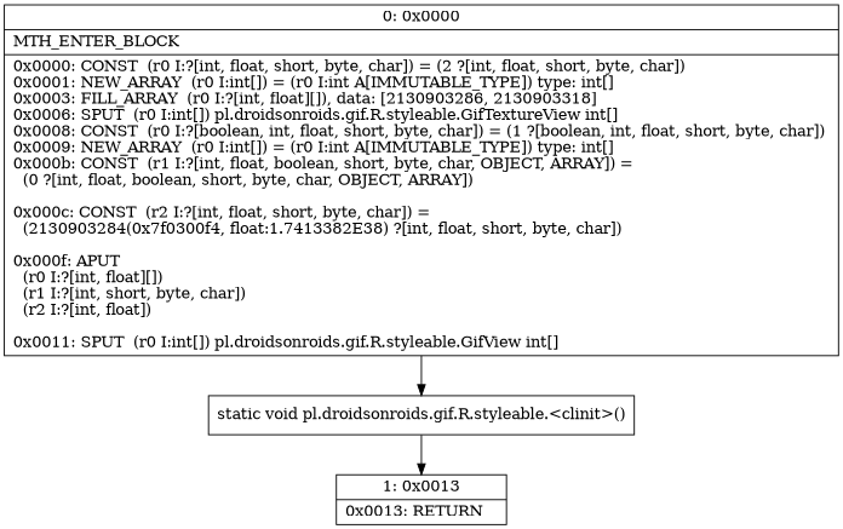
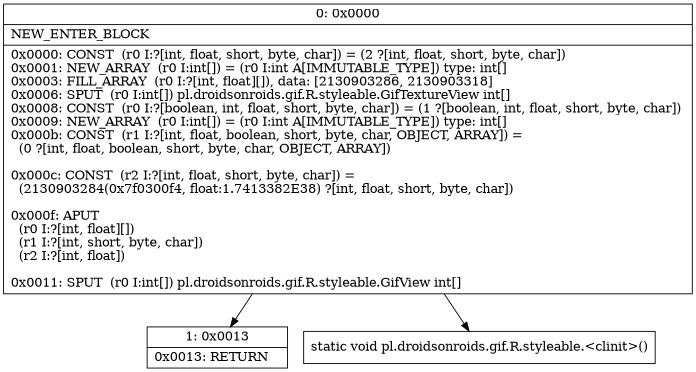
  digraph {
    node [shape=record]
-   n1 [label="{0\:\ 0x0000|MTH_ENTER_BLOCK\l|0x0000: CONST  (r0 I:?[int, float, short, byte, char]) = (2 ?[int, float, short, byte, char]) \l0x0001: NEW_ARRAY  (r0 I:int[]) = (r0 I:int A[IMMUTABLE_TYPE]) type: int[] \l0x0003: FILL_ARRAY  (r0 I:?[int, float][]), data: [2130903286, 2130903318] \l0x0006: SPUT  (r0 I:int[]) pl.droidsonroids.gif.R.styleable.GifTextureView int[] \l0x0008: CONST  (r0 I:?[boolean, int, float, short, byte, char]) = (1 ?[boolean, int, float, short, byte, char]) \l0x0009: NEW_ARRAY  (r0 I:int[]) = (r0 I:int A[IMMUTABLE_TYPE]) type: int[] \l0x000b: CONST  (r1 I:?[int, float, boolean, short, byte, char, OBJECT, ARRAY]) = \l  (0 ?[int, float, boolean, short, byte, char, OBJECT, ARRAY])\l \l0x000c: CONST  (r2 I:?[int, float, short, byte, char]) = \l  (2130903284(0x7f0300f4, float:1.7413382E38) ?[int, float, short, byte, char])\l \l0x000f: APUT  \l  (r0 I:?[int, float][])\l  (r1 I:?[int, short, byte, char])\l  (r2 I:?[int, float])\l \l0x0011: SPUT  (r0 I:int[]) pl.droidsonroids.gif.R.styleable.GifView int[] \l}"]
+   n1 [label="{0\:\ 0x0000|NEW_ENTER_BLOCK\l|0x0000: CONST  (r0 I:?[int, float, short, byte, char]) = (2 ?[int, float, short, byte, char]) \l0x0001: NEW_ARRAY  (r0 I:int[]) = (r0 I:int A[IMMUTABLE_TYPE]) type: int[] \l0x0003: FILL_ARRAY  (r0 I:?[int, float][]), data: [2130903286, 2130903318] \l0x0006: SPUT  (r0 I:int[]) pl.droidsonroids.gif.R.styleable.GifTextureView int[] \l0x0008: CONST  (r0 I:?[boolean, int, float, short, byte, char]) = (1 ?[boolean, int, float, short, byte, char]) \l0x0009: NEW_ARRAY  (r0 I:int[]) = (r0 I:int A[IMMUTABLE_TYPE]) type: int[] \l0x000b: CONST  (r1 I:?[int, float, boolean, short, byte, char, OBJECT, ARRAY]) = \l  (0 ?[int, float, boolean, short, byte, char, OBJECT, ARRAY])\l \l0x000c: CONST  (r2 I:?[int, float, short, byte, char]) = \l  (2130903284(0x7f0300f4, float:1.7413382E38) ?[int, float, short, byte, char])\l \l0x000f: APUT  \l  (r0 I:?[int, float][])\l  (r1 I:?[int, short, byte, char])\l  (r2 I:?[int, float])\l \l0x0011: SPUT  (r0 I:int[]) pl.droidsonroids.gif.R.styleable.GifView int[] \l}"]
    n2 [label="{1\:\ 0x0013|0x0013: RETURN   \l}"]
    n3 [label="{static void pl.droidsonroids.gif.R.styleable.\<clinit\>() }"]
-   n3 -> n2
+   n1 -> n2
    n1 -> n3
  }
